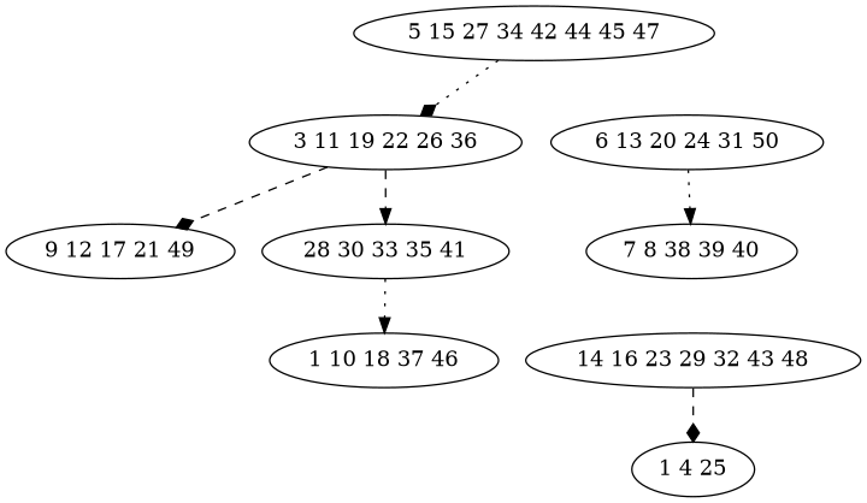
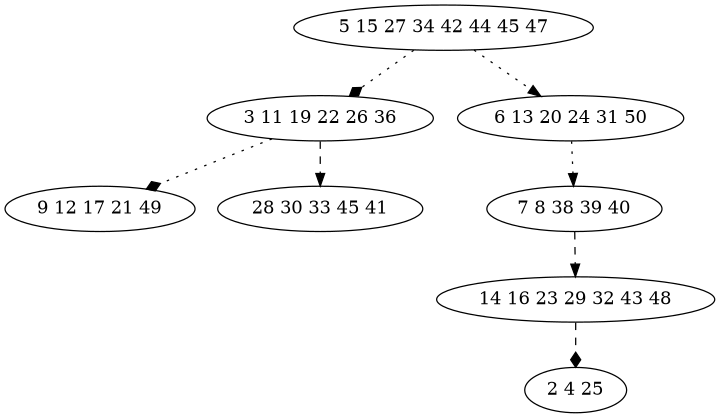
  digraph {
    edge [arrowhead=normal style=dotted]
    n1 [label="5 15 27 34 42 44 45 47"]
    n2 [label="3 11 19 22 26 36"]
    n3 [label="6 13 20 24 31 50"]
    n4 [label="9 12 17 21 49"]
-   n5 [label="28 30 33 35 41"]
+   n5 [label="28 30 33 45 41"]
    n6 [label="7 8 38 39 40"]
-   n7 [label="1 10 18 37 46"]
    n8 [label="14 16 23 29 32 43 48"]
-   n9 [label="1 4 25"]
+   n9 [label="2 4 25"]
    n1 -> n2 [arrowhead=diamond]
-   n2 -> n4 [arrowhead=diamond style=dashed]
+   n1 -> n3
+   n2 -> n4 [arrowhead=diamond]
    n2 -> n5 [style=dashed]
    n3 -> n6
-   n5 -> n7
+   n6 -> n8 [style=dashed]
    n8 -> n9 [arrowhead=diamond style=dashed]
  }
